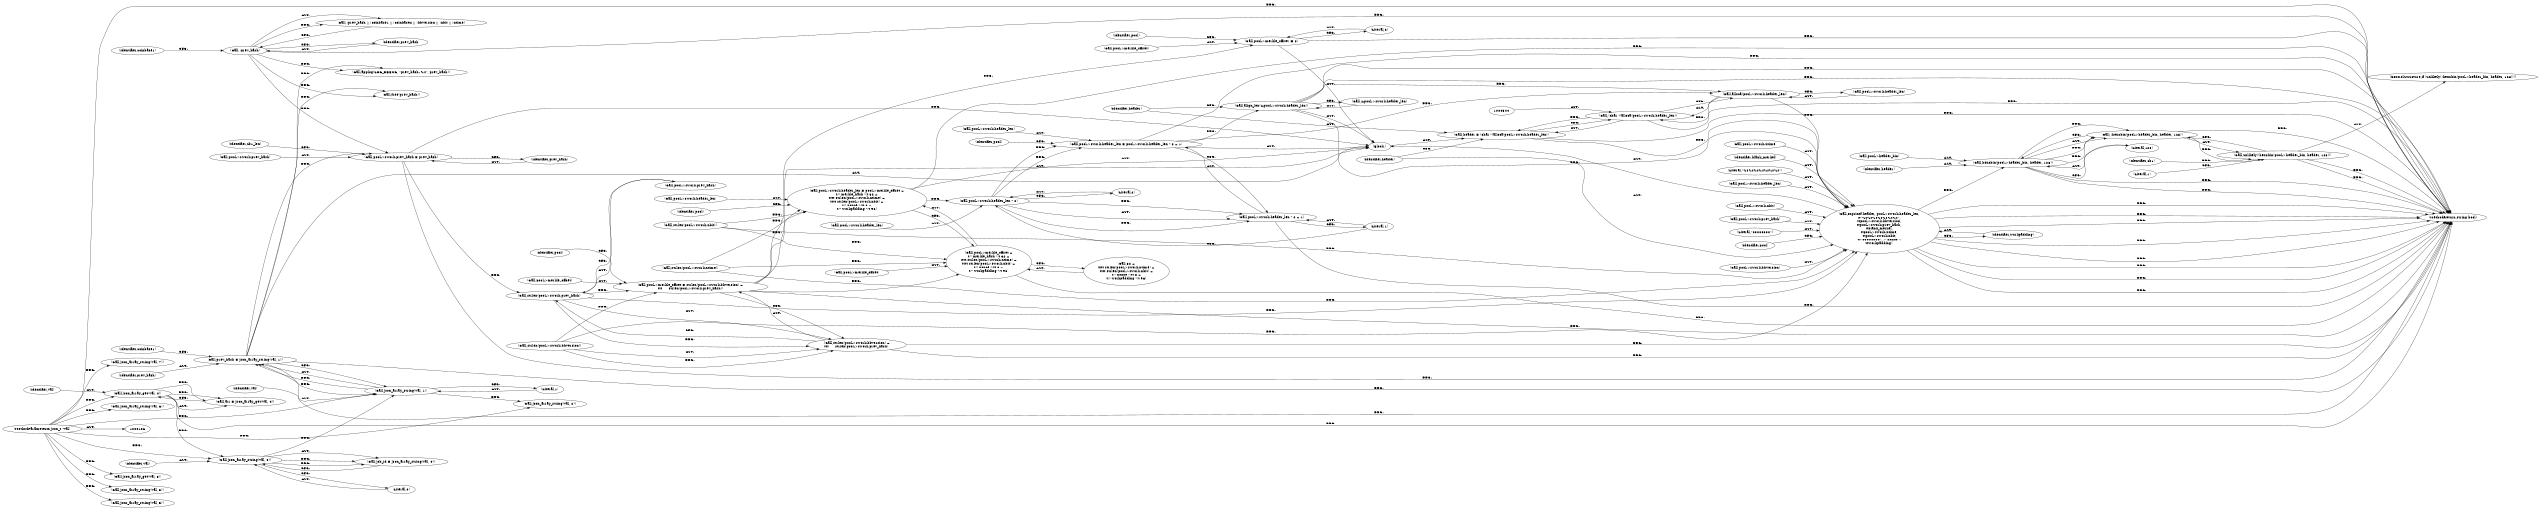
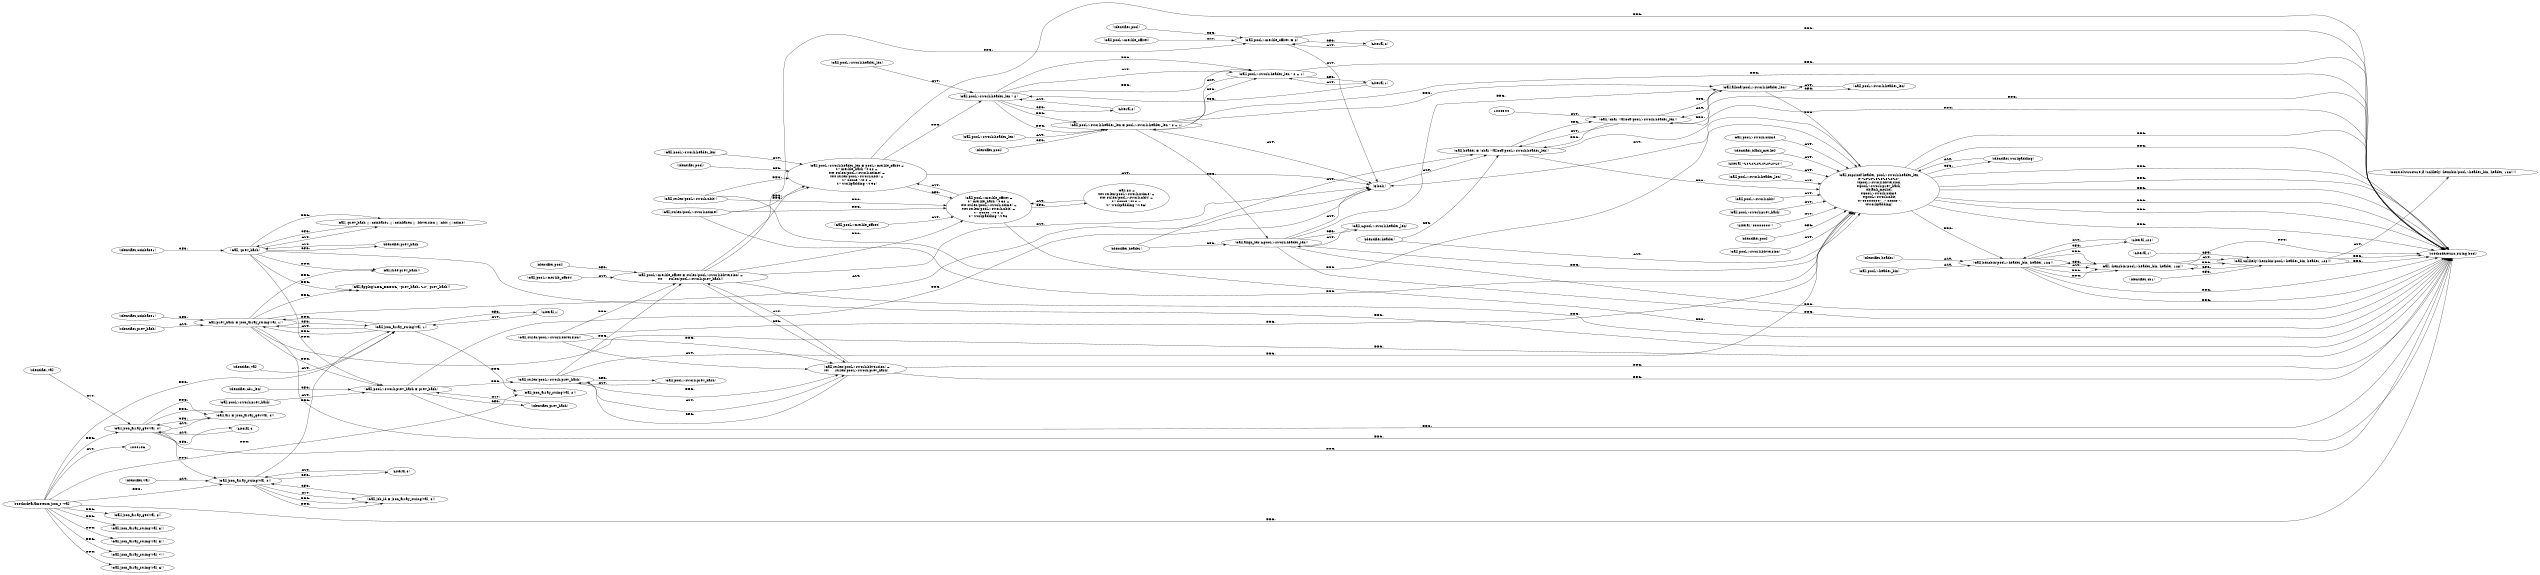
  digraph {
    rankdir=LR
    n1 [label="(Call,strlen(pool->swork.prev_hash))"]
    n2 [label="(Call,pool->merkle_offset = strlen(pool->swork.bbversion) +\n\t\t\t      strlen(pool->swork.prev_hash))"]
    n3 [label="(Call,snprintf(header, pool->swork.header_len,\n\t\t\"%s%s%s%s%s%s%s\",\n\t\tpool->swork.bbversion,\n\t\tpool->swork.prev_hash,\n\t\tblank_merkel,\n\t\tpool->swork.ntime,\n \t\tpool->swork.nbit,\n \t\t\"00000000\", /* nonce */\n \t\tworkpadding))"]
    n4 [label="(Call,strlen(pool->swork.bbversion) +\n\t\t\t      strlen(pool->swork.prev_hash))"]
    n5 [label="(Call,pool->swork.prev_hash)"]
    n6 [label="(Block,)"]
    n7 [label="(MethodReturn,string bool)"]
    n8 [label="(Call,pool->swork.header_len = pool->merkle_offset +\n\t/* merkle_hash */\t 32 +\n\t\t\t\t strlen(pool->swork.ntime) +\n\t\t\t\t strlen(pool->swork.nbit) +\n\t/* nonce */\t\t 8 +\n\t/* workpadding */\t 96)"]
    n9 [label="(Call,pool->merkle_offset +\n\t/* merkle_hash */\t 32 +\n\t\t\t\t strlen(pool->swork.ntime) +\n\t\t\t\t strlen(pool->swork.nbit) +\n\t/* nonce */\t\t 8 +\n\t/* workpadding */\t 96)"]
    n10 [label="(Call,pool->merkle_offset /= 2)"]
    n11 [label="(Call,hex2bin(pool->header_bin, header, 128))"]
    n12 [label="(Identifier,workpadding)"]
    n13 [label="(Call,pool->swork.prev_hash = prev_hash)"]
    n14 [label="(Identifier,prev_hash)"]
    n15 [label="(Call,header = (char *)alloca(pool->swork.header_len))"]
    n16 [label="(Call,!prev_hash)"]
    n17 [label="(Identifier,prev_hash)"]
    n18 [label="(Call,free(prev_hash))"]
    n19 [label="(Call,applog(LOG_DEBUG, \"prev_hash: %s\", prev_hash))"]
    n20 [label="(Call,!prev_hash || !coinbase1 || !coinbase2 || !bbversion || !nbit || !ntime)"]
    n21 [label="(Call,prev_hash = json_array_string(val, 1))"]
    n22 [label="(Call,json_array_string(val, 1))"]
    n23 [label="(Literal,1)"]
    n24 [label="(Call,json_array_string(val, 2))"]
    n25 [label="(Call,json_array_string(val, 0))"]
    n26 [label="(Call,job_id = json_array_string(val, 0))"]
    n27 [label="(Literal,0)"]
    n28 [label="(Call,json_array_get(val, 4))"]
    n29 [label="(Call,arr = json_array_get(val, 4))"]
+   n30 [label="(Literal,4)"]
    n31 [label="(MethodParameterIn,json_t *val)"]
    n32 [label="(Call,json_array_get(val, 8))"]
    n33 [label="(Call,json_array_string(val, 3))"]
    n34 [label="(Call,json_array_string(val, 5))"]
    n35 [label="(Call,json_array_string(val, 7))"]
    n36 [label="(Call,json_array_string(val, 6))"]
    1000106
    n38 [label="(Call,pool->swork.header_len * 2)"]
    n39 [label="(Call,32 +\n\t\t\t\t strlen(pool->swork.ntime) +\n\t\t\t\t strlen(pool->swork.nbit) +\n\t/* nonce */\t\t 8 +\n\t/* workpadding */\t 96)"]
    n40 [label="(Literal,2)"]
    n41 [label="(Call,pool->swork.header_len = pool->swork.header_len * 2 + 1)"]
    n42 [label="(Call,pool->swork.header_len * 2 + 1)"]
    n43 [label="(Literal,2)"]
    n44 [label="(Call,align_len(&pool->swork.header_len))"]
    n45 [label="(Call,alloca(pool->swork.header_len))"]
    n46 [label="(Literal,1)"]
    n47 [label="(Call,&pool->swork.header_len)"]
    n48 [label="(Call,(char *)alloca(pool->swork.header_len))"]
    n49 [label="(Call,pool->swork.header_len)"]
    n50 [label="(Call,!hex2bin(pool->header_bin, header, 128))"]
    n51 [label="(Literal,128)"]
    n52 [label="(Call,unlikely(!hex2bin(pool->header_bin, header, 128)))"]
    n53 [label="(ControlStructure,if (unlikely(!hex2bin(pool->header_bin, header, 128))))"]
    n54 [label="(Literal,1)"]
    n55 [label="(Call,pool->swork.ntime)"]
    n56 [label="(Identifier,header)"]
    n57 [label="(Identifier,blank_merkel)"]
    n58 [label="(Identifier,cb1)"]
    n59 [label="(Identifier,cb1_len)"]
    n60 [label="(Call,strlen(pool->swork.ntime))"]
    n61 [label="(Identifier,pool)"]
    n62 [label="(Identifier,prev_hash)"]
    n63 [label="(Literal,\"%s%s%s%s%s%s%s\")"]
    n64 [label="(Identifier,header)"]
    n65 [label="(Call,pool->swork.header_len)"]
    n66 [label="(Call,pool->swork.header_len)"]
    n67 [label="(Identifier,header)"]
    n68 [label="(Call,pool->swork.header_len)"]
    n69 [label="(Call,pool->merkle_offset)"]
    n70 [label="(Call,pool->swork.header_len)"]
    n71 [label="(Identifier,coinbase1)"]
    n72 [label="(Call,pool->swork.nbit)"]
    n73 [label="(Identifier,coinbase1)"]
    n74 [label="(Call,pool->swork.prev_hash)"]
    n75 [label="(Call,pool->header_bin)"]
    n76 [label="(Literal,\"00000000\")"]
    n77 [label="(Call,pool->merkle_offset)"]
    n78 [label="(Identifier,pool)"]
    n79 [label="(Identifier,pool)"]
    n80 [label="(Call,pool->swork.bbversion)"]
    n81 [label="(Identifier,pool)"]
    n82 [label="(Identifier,pool)"]
    n83 [label="(Identifier,val)"]
    n84 [label="(Call,strlen(pool->swork.bbversion))"]
    n85 [label="(Call,strlen(pool->swork.nbit))"]
    n86 [label="(Identifier,val)"]
    n87 [label="(Call,pool->merkle_offset)"]
    n88 [label="(Call,pool->swork.prev_hash)"]
    n89 [label="(Identifier,val)"]
    1000544
    n1 -> n2 [label="DDG: "]
    n1 -> n3 [label="DDG: "]
    n1 -> n4 [label="AST: "]
    n1 -> n4 [label="DDG: "]
    n1 -> n5 [label="CFG: "]
    n2 -> n4 [label="CFG: "]
    n2 -> n6 [label="AST: "]
    n2 -> n7 [label="DDG: "]
    n2 -> n8 [label="DDG: "]
    n2 -> n9 [label="DDG: "]
    n2 -> n10 [label="DDG: "]
    n3 -> n6 [label="AST: "]
    n3 -> n7 [label="DDG: "]
    n3 -> n7 [label="DDG: "]
    n3 -> n7 [label="DDG: "]
    n3 -> n7 [label="DDG: "]
    n3 -> n7 [label="DDG: "]
    n3 -> n7 [label="DDG: "]
    n3 -> n7 [label="DDG: "]
    n3 -> n7 [label="DDG: "]
    n3 -> n11 [label="DDG: "]
    n3 -> n12 [label="CFG: "]
    n4 -> n1 [label="CFG: "]
    n4 -> n2 [label="AST: "]
    n4 -> n7 [label="DDG: "]
    n4 -> n7 [label="DDG: "]
    n5 -> n1 [label="AST: "]
    n6 -> n15 [label="AST: "]
    n8 -> n6 [label="AST: "]
    n8 -> n7 [label="DDG: "]
    n8 -> n9 [label="CFG: "]
    n8 -> n38 [label="DDG: "]
    n9 -> n7 [label="DDG: "]
    n9 -> n8 [label="AST: "]
    n9 -> n39 [label="CFG: "]
    n10 -> n6 [label="AST: "]
    n10 -> n7 [label="DDG: "]
    n10 -> n40 [label="CFG: "]
    n11 -> n7 [label="DDG: "]
    n11 -> n7 [label="DDG: "]
    n11 -> n50 [label="AST: "]
    n11 -> n50 [label="DDG: "]
    n11 -> n50 [label="DDG: "]
    n11 -> n50 [label="DDG: "]
    n11 -> n51 [label="CFG: "]
    n12 -> n3 [label="AST: "]
    n13 -> n1 [label="DDG: "]
    n13 -> n6 [label="DDG: "]
    n13 -> n7 [label="DDG: "]
    n13 -> n14 [label="CFG: "]
    n14 -> n13 [label="AST: "]
    n15 -> n3 [label="DDG: "]
    n15 -> n7 [label="DDG: "]
    n15 -> n48 [label="CFG: "]
    n16 -> n7 [label="DDG: "]
    n16 -> n13 [label="DDG: "]
    n16 -> n17 [label="CFG: "]
    n16 -> n18 [label="DDG: "]
    n16 -> n19 [label="DDG: "]
    n16 -> n20 [label="AST: "]
    n16 -> n20 [label="DDG: "]
    n17 -> n16 [label="AST: "]
    n20 -> n16 [label="CFG: "]
    n21 -> n6 [label="AST: "]
    n21 -> n7 [label="DDG: "]
    n21 -> n7 [label="DDG: "]
    n21 -> n13 [label="DDG: "]
    n21 -> n18 [label="DDG: "]
    n21 -> n19 [label="DDG: "]
    n21 -> n22 [label="CFG: "]
    n22 -> n21 [label="AST: "]
    n22 -> n21 [label="DDG: "]
    n22 -> n21 [label="DDG: "]
    n22 -> n23 [label="CFG: "]
    n22 -> n24 [label="DDG: "]
    n23 -> n22 [label="AST: "]
    n25 -> n22 [label="DDG: "]
    n25 -> n26 [label="AST: "]
    n25 -> n26 [label="DDG: "]
    n25 -> n26 [label="DDG: "]
    n25 -> n27 [label="CFG: "]
    n26 -> n25 [label="CFG: "]
    n27 -> n25 [label="AST: "]
    n28 -> n7 [label="DDG: "]
    n28 -> n25 [label="DDG: "]
    n28 -> n29 [label="AST: "]
    n28 -> n29 [label="DDG: "]
    n28 -> n29 [label="DDG: "]
+   n28 -> n30 [label="CFG: "]
    n29 -> n28 [label="CFG: "]
+   n30 -> n28 [label="AST: "]
    n31 -> n7 [label="DDG: "]
    n31 -> n22 [label="DDG: "]
    n31 -> n24 [label="DDG: "]
    n31 -> n25 [label="DDG: "]
    n31 -> n28 [label="DDG: "]
    n31 -> n32 [label="DDG: "]
    n31 -> n33 [label="DDG: "]
    n31 -> n34 [label="DDG: "]
    n31 -> n35 [label="DDG: "]
    n31 -> n36 [label="DDG: "]
    n31 -> 1000106 [label="AST: "]
    n38 -> n41 [label="DDG: "]
    n38 -> n41 [label="DDG: "]
    n38 -> n42 [label="AST: "]
    n38 -> n42 [label="DDG: "]
    n38 -> n42 [label="DDG: "]
    n38 -> n43 [label="CFG: "]
    n39 -> n9 [label="AST: "]
    n40 -> n10 [label="AST: "]
    n41 -> n6 [label="AST: "]
    n41 -> n7 [label="DDG: "]
    n41 -> n42 [label="CFG: "]
    n41 -> n44 [label="DDG: "]
    n41 -> n45 [label="DDG: "]
    n42 -> n7 [label="DDG: "]
    n42 -> n41 [label="AST: "]
    n42 -> n46 [label="CFG: "]
    n43 -> n38 [label="AST: "]
    n44 -> n3 [label="DDG: "]
    n44 -> n6 [label="AST: "]
    n44 -> n7 [label="DDG: "]
    n44 -> n7 [label="DDG: "]
    n44 -> n45 [label="DDG: "]
    n44 -> n47 [label="CFG: "]
    n45 -> n3 [label="DDG: "]
    n45 -> n48 [label="AST: "]
    n45 -> n48 [label="DDG: "]
    n45 -> n49 [label="CFG: "]
    n46 -> n38 [label="CFG: "]
    n46 -> n42 [label="AST: "]
    n47 -> n44 [label="AST: "]
    n48 -> n7 [label="DDG: "]
    n48 -> n15 [label="AST: "]
    n48 -> n15 [label="DDG: "]
    n48 -> n45 [label="CFG: "]
    n49 -> n45 [label="AST: "]
    n50 -> n7 [label="DDG: "]
    n50 -> n11 [label="CFG: "]
    n50 -> n52 [label="AST: "]
    n50 -> n52 [label="DDG: "]
    n51 -> n11 [label="AST: "]
    n52 -> n7 [label="DDG: "]
    n52 -> n7 [label="DDG: "]
    n52 -> n50 [label="CFG: "]
    n52 -> n53 [label="AST: "]
    n54 -> n52 [label="CFG: "]
    n55 -> n3 [label="AST: "]
    n56 -> n15 [label="AST: "]
    n56 -> n44 [label="CFG: "]
    n57 -> n3 [label="AST: "]
-   n58 -> n52 [label="DDG: "]
+   n58 -> n52 [label="CFG: "]
    n59 -> n13 [label="CFG: "]
    n60 -> n3 [label="DDG: "]
    n60 -> n8 [label="DDG: "]
    n60 -> n9 [label="DDG: "]
    n61 -> n2 [label="CFG: "]
    n62 -> n21 [label="AST: "]
    n63 -> n3 [label="AST: "]
    n64 -> n11 [label="AST: "]
    n65 -> n38 [label="AST: "]
    n66 -> n3 [label="AST: "]
    n67 -> n3 [label="AST: "]
    n67 -> n15 [label="CFG: "]
    n68 -> n8 [label="AST: "]
    n69 -> n10 [label="AST: "]
    n70 -> n41 [label="AST: "]
    n71 -> n21 [label="CFG: "]
    n72 -> n3 [label="AST: "]
    n73 -> n16 [label="CFG: "]
    n74 -> n3 [label="AST: "]
    n75 -> n11 [label="AST: "]
    n76 -> n3 [label="AST: "]
    n77 -> n2 [label="AST: "]
    n78 -> n3 [label="CFG: "]
    n79 -> n8 [label="CFG: "]
    n80 -> n3 [label="AST: "]
    n81 -> n10 [label="CFG: "]
    n82 -> n41 [label="CFG: "]
    n83 -> n25 [label="AST: "]
    n84 -> n2 [label="DDG: "]
    n84 -> n3 [label="DDG: "]
    n84 -> n4 [label="AST: "]
    n84 -> n4 [label="DDG: "]
    n85 -> n3 [label="DDG: "]
    n85 -> n8 [label="DDG: "]
    n85 -> n9 [label="DDG: "]
    n86 -> n22 [label="AST: "]
    n87 -> n9 [label="AST: "]
    n88 -> n13 [label="AST: "]
    n89 -> n28 [label="AST: "]
    1000544 -> n48 [label="AST: "]
  }
